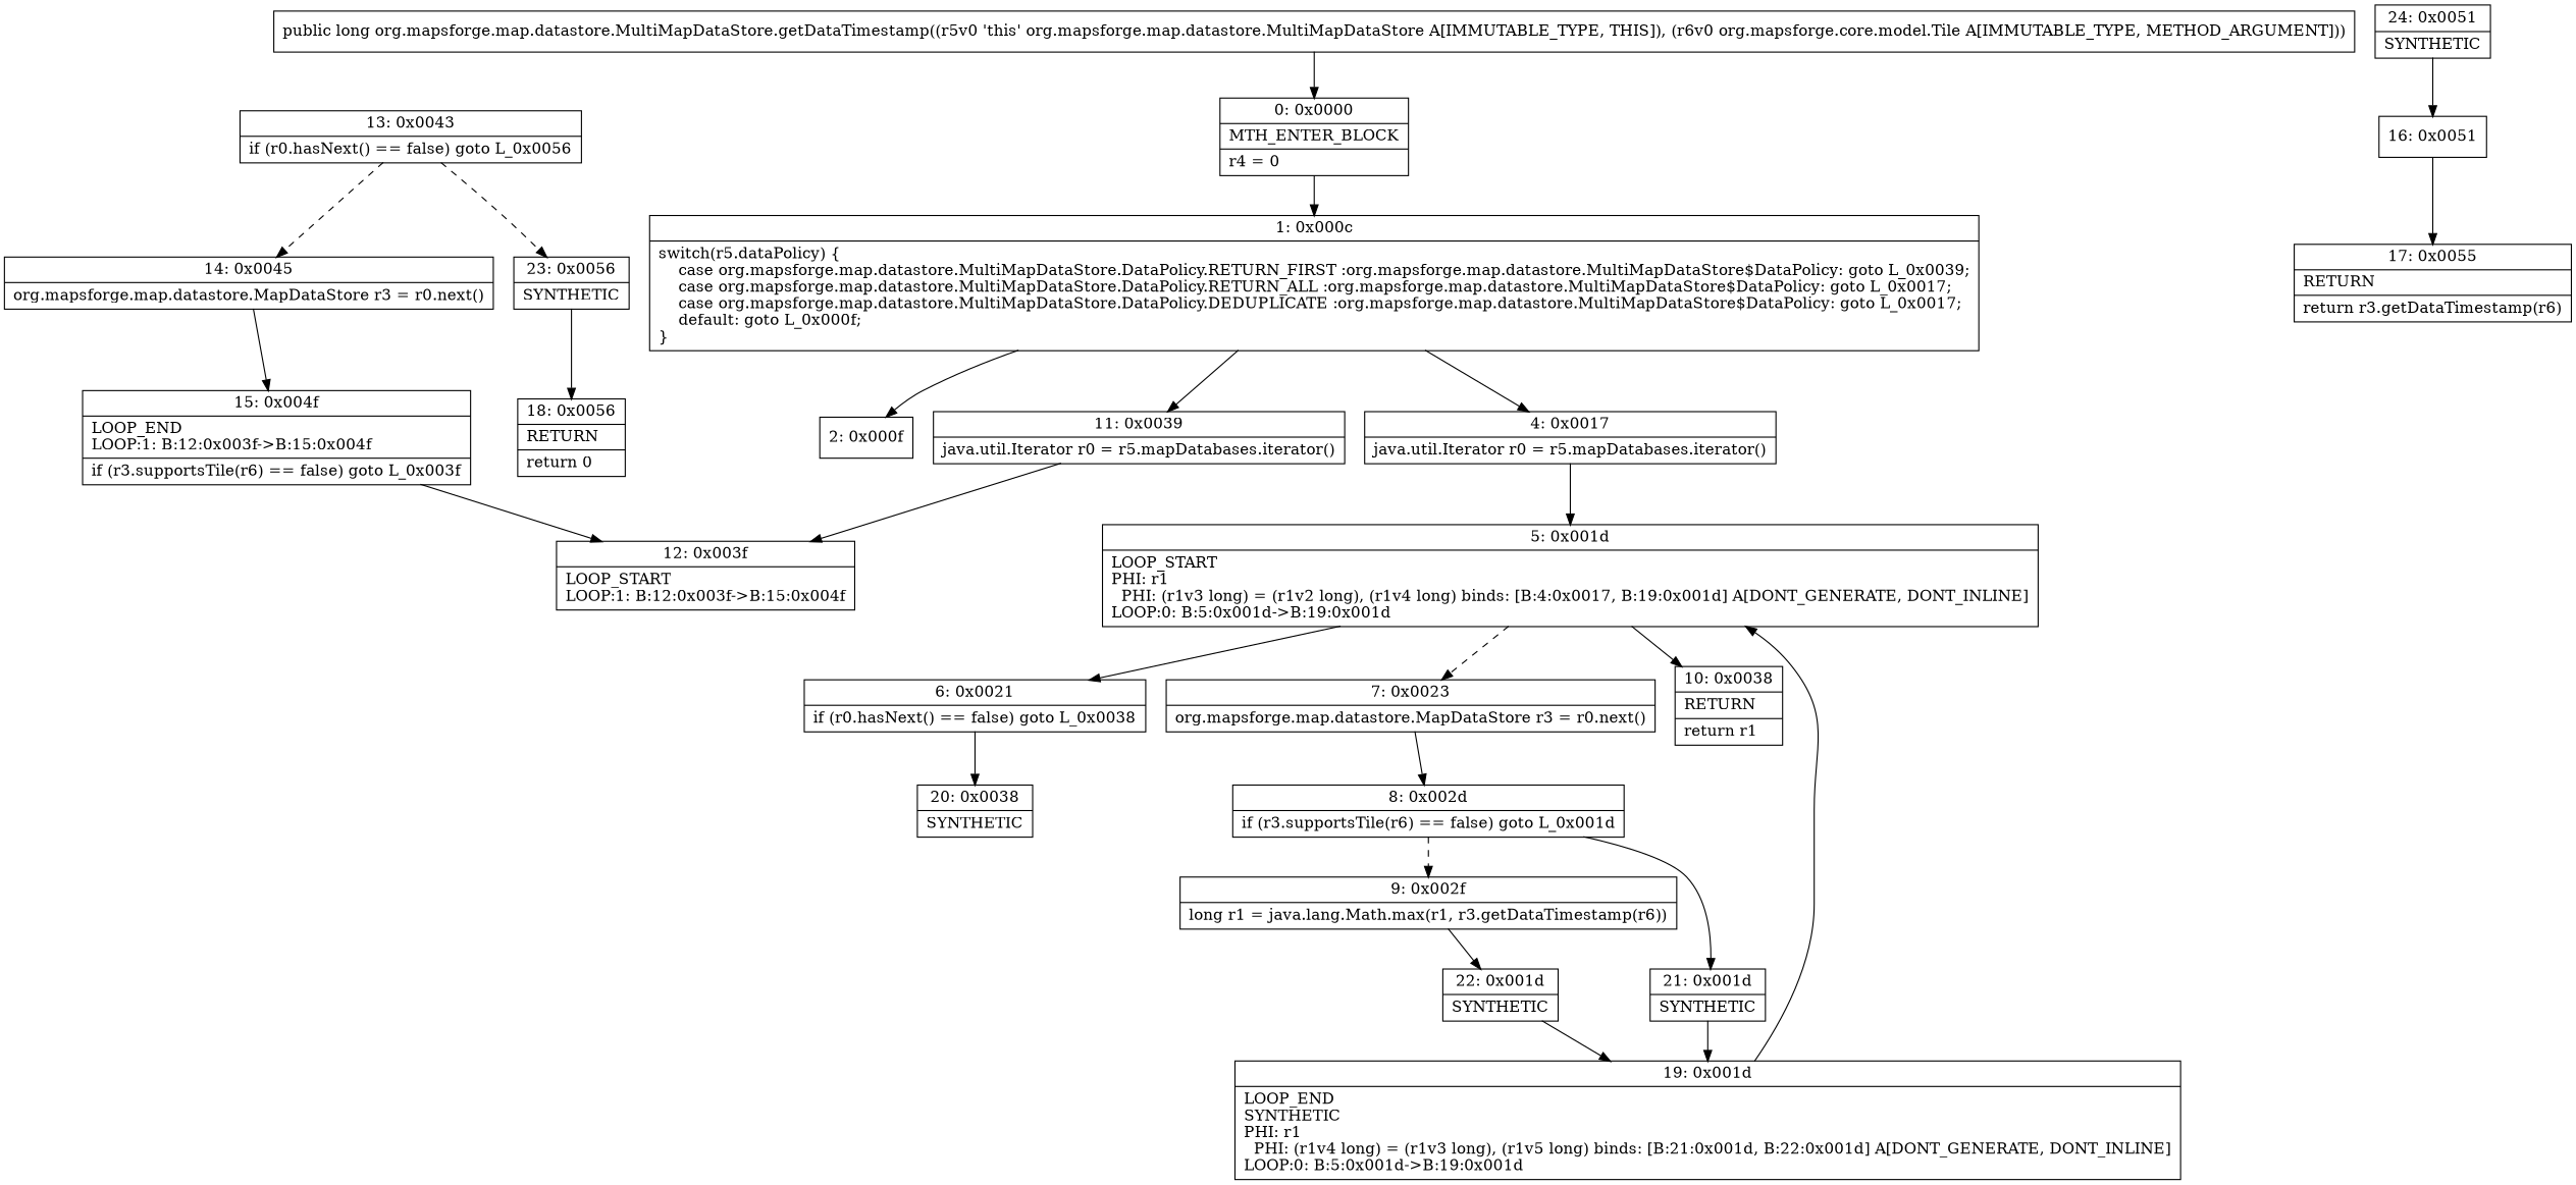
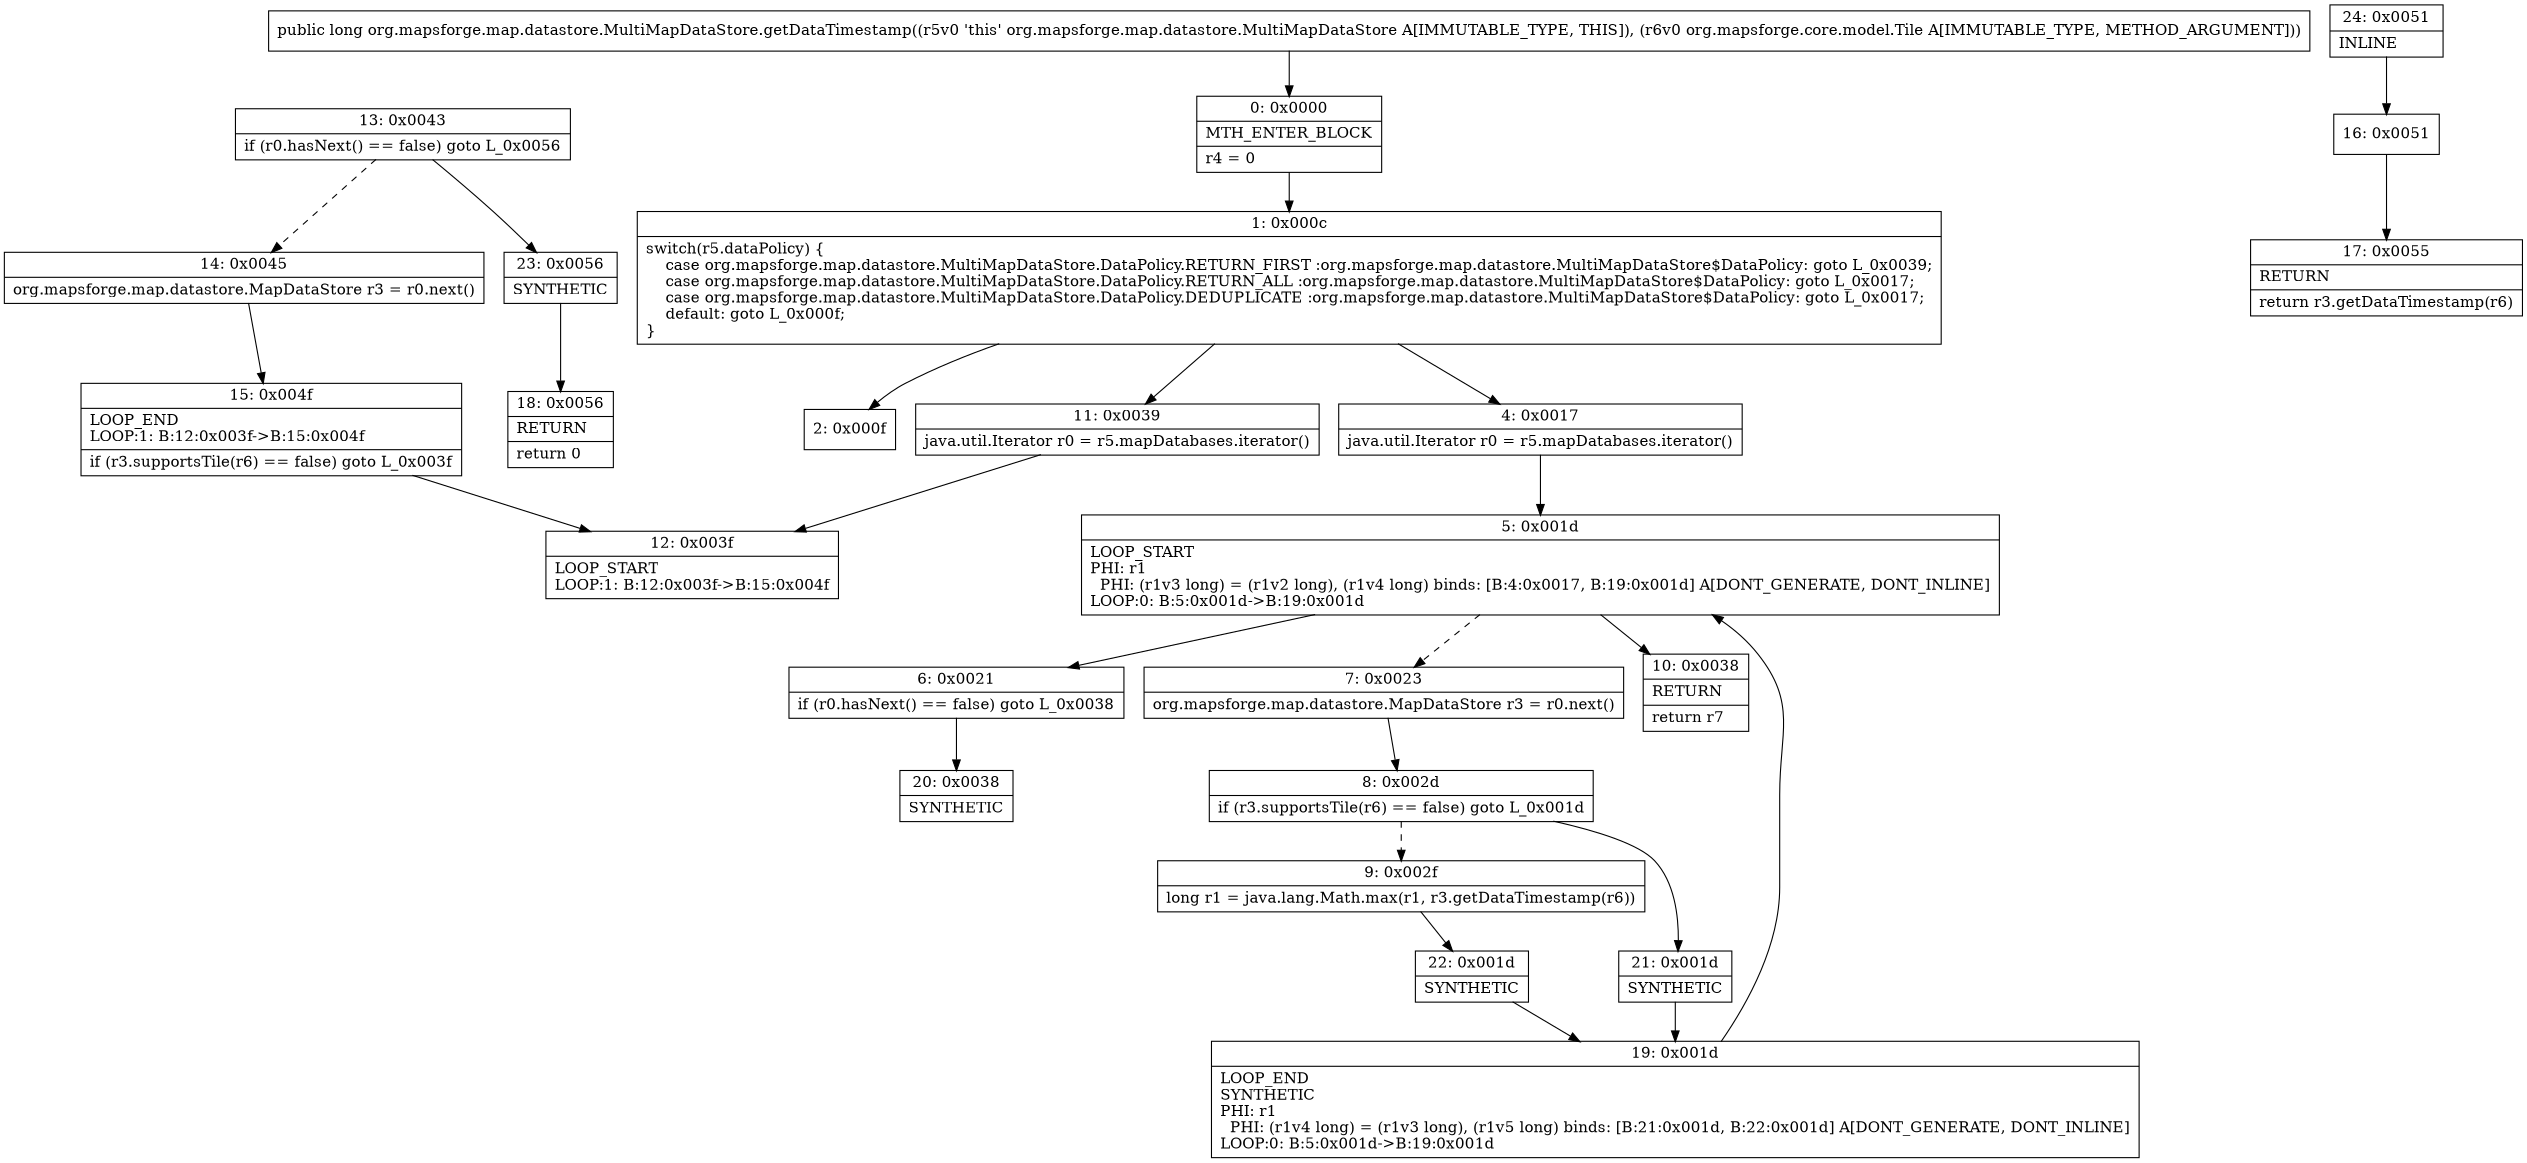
  digraph {
    node [shape=record]
    n1 [label="{0\:\ 0x0000|MTH_ENTER_BLOCK\l|r4 = 0\l}"]
    n2 [label="{1\:\ 0x000c|switch(r5.dataPolicy) \{\l    case org.mapsforge.map.datastore.MultiMapDataStore.DataPolicy.RETURN_FIRST :org.mapsforge.map.datastore.MultiMapDataStore$DataPolicy: goto L_0x0039;\l    case org.mapsforge.map.datastore.MultiMapDataStore.DataPolicy.RETURN_ALL :org.mapsforge.map.datastore.MultiMapDataStore$DataPolicy: goto L_0x0017;\l    case org.mapsforge.map.datastore.MultiMapDataStore.DataPolicy.DEDUPLICATE :org.mapsforge.map.datastore.MultiMapDataStore$DataPolicy: goto L_0x0017;\l    default: goto L_0x000f;\l\}\l}"]
    n3 [label="{2\:\ 0x000f}"]
    n4 [label="{4\:\ 0x0017|java.util.Iterator r0 = r5.mapDatabases.iterator()\l}"]
    n5 [label="{11\:\ 0x0039|java.util.Iterator r0 = r5.mapDatabases.iterator()\l}"]
    n6 [label="{5\:\ 0x001d|LOOP_START\lPHI: r1 \l  PHI: (r1v3 long) = (r1v2 long), (r1v4 long) binds: [B:4:0x0017, B:19:0x001d] A[DONT_GENERATE, DONT_INLINE]\lLOOP:0: B:5:0x001d\-\>B:19:0x001d\l}"]
    n7 [label="{12\:\ 0x003f|LOOP_START\lLOOP:1: B:12:0x003f\-\>B:15:0x004f\l}"]
    n8 [label="{6\:\ 0x0021|if (r0.hasNext() == false) goto L_0x0038\l}"]
    n9 [label="{7\:\ 0x0023|org.mapsforge.map.datastore.MapDataStore r3 = r0.next()\l}"]
-   n10 [label="{10\:\ 0x0038|RETURN\l|return r1\l}"]
+   n10 [label="{10\:\ 0x0038|RETURN\l|return r7\l}"]
    n11 [label="{20\:\ 0x0038|SYNTHETIC\l}"]
    n12 [label="{8\:\ 0x002d|if (r3.supportsTile(r6) == false) goto L_0x001d\l}"]
    n13 [label="{9\:\ 0x002f|long r1 = java.lang.Math.max(r1, r3.getDataTimestamp(r6))\l}"]
    n14 [label="{21\:\ 0x001d|SYNTHETIC\l}"]
    n15 [label="{22\:\ 0x001d|SYNTHETIC\l}"]
    n16 [label="{19\:\ 0x001d|LOOP_END\lSYNTHETIC\lPHI: r1 \l  PHI: (r1v4 long) = (r1v3 long), (r1v5 long) binds: [B:21:0x001d, B:22:0x001d] A[DONT_GENERATE, DONT_INLINE]\lLOOP:0: B:5:0x001d\-\>B:19:0x001d\l}"]
    n17 [label="{13\:\ 0x0043|if (r0.hasNext() == false) goto L_0x0056\l}"]
    n18 [label="{14\:\ 0x0045|org.mapsforge.map.datastore.MapDataStore r3 = r0.next()\l}"]
    n19 [label="{23\:\ 0x0056|SYNTHETIC\l}"]
    n20 [label="{15\:\ 0x004f|LOOP_END\lLOOP:1: B:12:0x003f\-\>B:15:0x004f\l|if (r3.supportsTile(r6) == false) goto L_0x003f\l}"]
    n21 [label="{18\:\ 0x0056|RETURN\l|return 0\l}"]
-   n22 [label="{24\:\ 0x0051|SYNTHETIC\l}"]
+   n22 [label="{24\:\ 0x0051|INLINE\l}"]
    n23 [label="{16\:\ 0x0051}"]
    n24 [label="{17\:\ 0x0055|RETURN\l|return r3.getDataTimestamp(r6)\l}"]
    n25 [label="{public long org.mapsforge.map.datastore.MultiMapDataStore.getDataTimestamp((r5v0 'this' org.mapsforge.map.datastore.MultiMapDataStore A[IMMUTABLE_TYPE, THIS]), (r6v0 org.mapsforge.core.model.Tile A[IMMUTABLE_TYPE, METHOD_ARGUMENT])) }"]
    n1 -> n2
    n2 -> n3
    n2 -> n4
    n2 -> n5
    n4 -> n6
    n5 -> n7
    n6 -> n8
    n6 -> n9 [style=dashed]
    n6 -> n10
    n8 -> n11
    n9 -> n12
    n12 -> n13 [style=dashed]
    n12 -> n14
    n13 -> n15
    n14 -> n16
    n15 -> n16
    n16 -> n6
    n17 -> n18 [style=dashed]
-   n17 -> n19 [style=dashed]
+   n17 -> n19
    n18 -> n20
    n19 -> n21
    n20 -> n7
    n22 -> n23
    n23 -> n24
    n25 -> n1
  }
